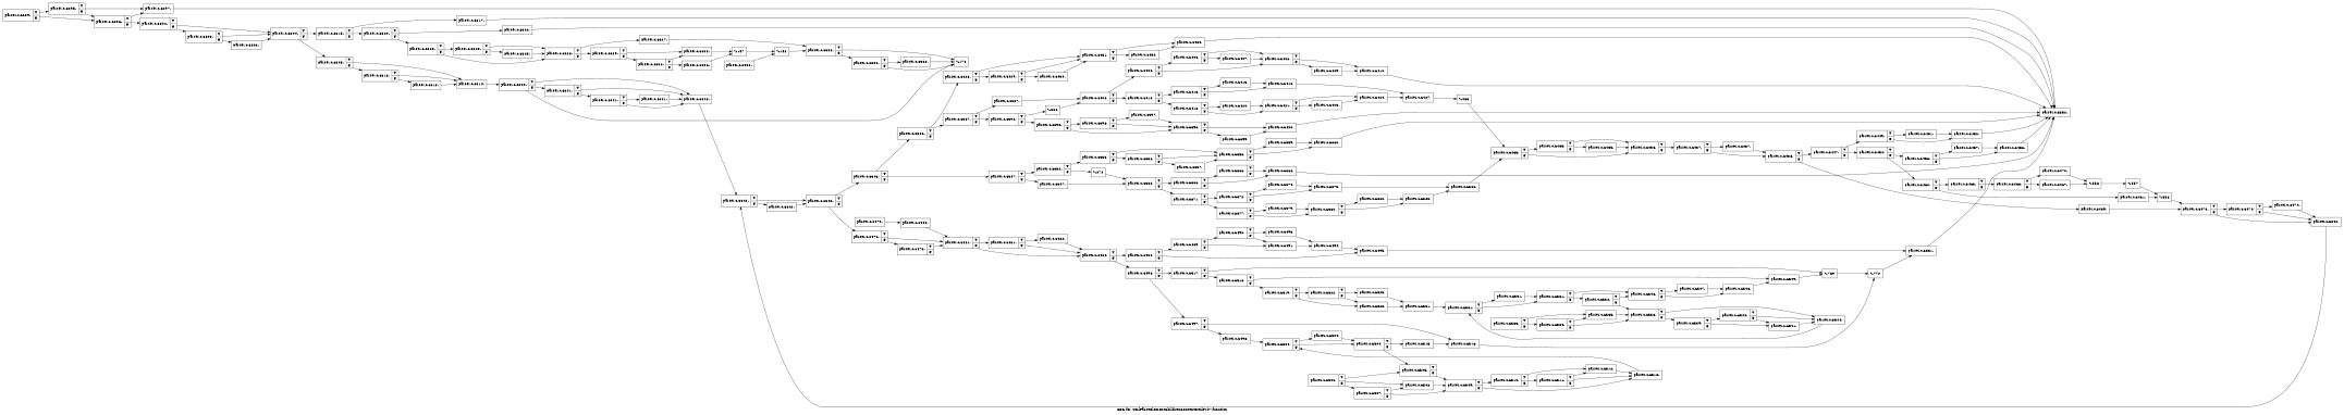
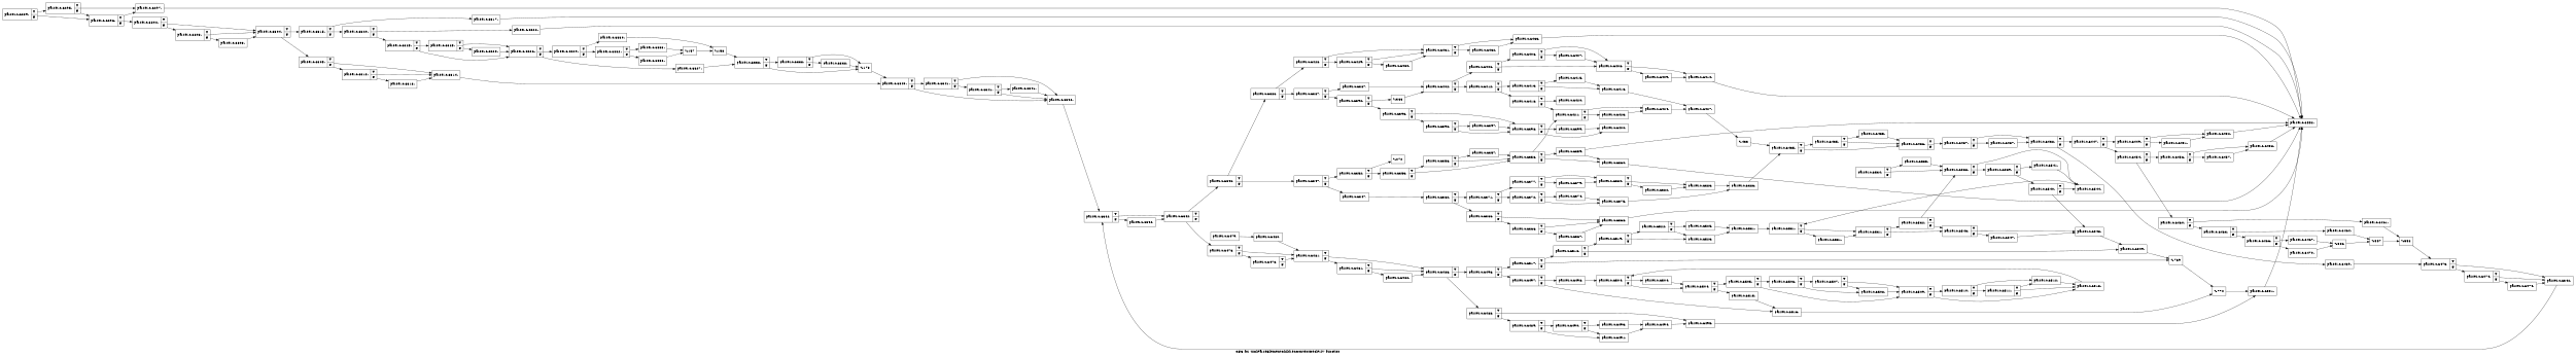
  digraph {
    label="CFG for 'xmlParseElementChildrenContentDeclPriv' function"
    rankdir=LR
    node [shape=record]
    n1 [label="{parser.c:6289:|{<s0>T|<s1>F}}"]
    n2 [label="{parser.c:6295:|{<s0>T|<s1>F}}"]
    n3 [label="{parser.c:6296:|{<s0>T|<s1>F}}"]
    n4 [label="{parser.c:6297:}"]
    n5 [label="{parser.c:6302:|{<s0>T|<s1>F}}"]
    n6 [label="{parser.c:6552:}"]
    n7 [label="{parser.c:6303:|{<s0>T|<s1>F}}"]
    n8 [label="{parser.c:6304:|{<s0>T|<s1>F}}"]
    n9 [label="{parser.c:6303:}"]
    n10 [label="{parser.c:6305:|{<s0>T|<s1>F}}"]
    n11 [label="{parser.c:6315:|{<s0>T|<s1>F}}"]
    n12 [label="{parser.c:6313:|{<s0>T|<s1>F}}"]
    n13 [label="{parser.c:6314:}"]
    n14 [label="{parser.c:6317:}"]
    n15 [label="{parser.c:6320:|{<s0>T|<s1>F}}"]
    n16 [label="{parser.c:6313:}"]
    n17 [label="{parser.c:6340:|{<s0>T|<s1>F}}"]
    n18 [label="{parser.c:6322:}"]
    n19 [label="{parser.c:6325:|{<s0>T|<s1>F}}"]
    n20 [label="{parser.c:6341:|{<s0>T|<s1>F}}"]
    n21 [label="{parser.c:6342:}"]
    n22 [label="{parser.c:6341:|{<s0>T|<s1>F}}"]
    n23 [label="{parser.c:6342:|{<s0>T|<s1>F}}"]
    n24 [label="{parser.c:6325:|{<s0>T|<s1>F}}"]
    n25 [label="{parser.c:6326:|{<s0>T|<s1>F}}"]
    n26 [label="{parser.c:6325:}"]
    n27 [label="{parser.c:6327:}"]
    n28 [label="{parser.c:6329:|{<s0>T|<s1>F}}"]
    n29 [label="{parser.c:6338:|{<s0>T|<s1>F}}"]
    n30 [label="{parser.c:6330:}"]
    n31 [label="{parser.c:6332:|{<s0>T|<s1>F}}"]
    n32 [label="{parser.c:6338:|{<s0>T|<s1>F}}"]
    n33 [label="{%178}"]
    n34 [label="{%158}"]
    n35 [label="{parser.c:6333:}"]
    n36 [label="{parser.c:6336:}"]
    n37 [label="{parser.c:6338:}"]
    n38 [label="{%157}"]
    n39 [label="{parser.c:6341:}"]
    n40 [label="{parser.c:6342:}"]
    n41 [label="{parser.c:6342:|{<s0>T|<s1>F}}"]
    n42 [label="{parser.c:6346:|{<s0>T|<s1>F}}"]
    n43 [label="{parser.c:6476:|{<s0>T|<s1>F}}"]
    n44 [label="{parser.c:6347:|{<s0>T|<s1>F}}"]
    n45 [label="{parser.c:6386:|{<s0>T|<s1>F}}"]
    n46 [label="{parser.c:6476:|{<s0>T|<s1>F}}"]
    n47 [label="{parser.c:6481:|{<s0>T|<s1>F}}"]
    n48 [label="{parser.c:6347:}"]
    n49 [label="{parser.c:6352:|{<s0>T|<s1>F}}"]
    n50 [label="{parser.c:6387:|{<s0>T|<s1>F}}"]
    n51 [label="{parser.c:6428:|{<s0>T|<s1>F}}"]
    n52 [label="{parser.c:6481:|{<s0>T|<s1>F}}"]
    n53 [label="{parser.c:6486:|{<s0>T|<s1>F}}"]
    n54 [label="{parser.c:6362:|{<s0>T|<s1>F}}"]
    n55 [label="{parser.c:6353:|{<s0>T|<s1>F}}"]
    n56 [label="{%272}"]
    n57 [label="{parser.c:6387:}"]
    n58 [label="{parser.c:6392:|{<s0>T|<s1>F}}"]
    n59 [label="{parser.c:6429:|{<s0>T|<s1>F}}"]
    n60 [label="{parser.c:6431:|{<s0>T|<s1>F}}"]
    n61 [label="{parser.c:6366:|{<s0>T|<s1>F}}"]
    n62 [label="{parser.c:6371:|{<s0>T|<s1>F}}"]
    n63 [label="{parser.c:6356:|{<s0>T|<s1>F}}"]
    n64 [label="{parser.c:6358:|{<s0>T|<s1>F}}"]
    n65 [label="{parser.c:6366:|{<s0>T|<s1>F}}"]
    n66 [label="{parser.c:6368:}"]
    n67 [label="{parser.c:6372:|{<s0>T|<s1>F}}"]
    n68 [label="{parser.c:6377:|{<s0>T|<s1>F}}"]
    n69 [label="{parser.c:6357:}"]
    n70 [label="{parser.c:6359:}"]
    n71 [label="{parser.c:6360:}"]
+   n72 [label="{parser.c:6367:}"]
    n73 [label="{parser.c:6374:}"]
    n74 [label="{parser.c:6375:}"]
    n75 [label="{parser.c:6379:}"]
    n76 [label="{parser.c:6380:|{<s0>T|<s1>F}}"]
    n77 [label="{parser.c:6386:}"]
    n78 [label="{parser.c:6382:}"]
    n79 [label="{parser.c:6383:}"]
    n80 [label="{parser.c:6435:|{<s0>T|<s1>F}}"]
    n81 [label="{parser.c:6435:|{<s0>T|<s1>F}}"]
    n82 [label="{parser.c:6436:|{<s0>T|<s1>F}}"]
    n83 [label="{parser.c:6435:}"]
    n84 [label="{parser.c:6437:|{<s0>T|<s1>F}}"]
    n85 [label="{parser.c:6402:|{<s0>T|<s1>F}}"]
    n86 [label="{parser.c:6393:|{<s0>T|<s1>F}}"]
    n87 [label="{%366}"]
    n88 [label="{parser.c:6430:}"]
    n89 [label="{parser.c:6432:}"]
    n90 [label="{parser.c:6433:}"]
    n91 [label="{parser.c:6406:|{<s0>T|<s1>F}}"]
    n92 [label="{parser.c:6412:|{<s0>T|<s1>F}}"]
    n93 [label="{parser.c:6396:|{<s0>T|<s1>F}}"]
    n94 [label="{parser.c:6398:|{<s0>T|<s1>F}}"]
    n95 [label="{parser.c:6406:|{<s0>T|<s1>F}}"]
    n96 [label="{parser.c:6408:|{<s0>T|<s1>F}}"]
    n97 [label="{parser.c:6413:|{<s0>T|<s1>F}}"]
    n98 [label="{parser.c:6418:|{<s0>T|<s1>F}}"]
    n99 [label="{parser.c:6397:}"]
    n100 [label="{parser.c:6399:}"]
    n101 [label="{parser.c:6400:}"]
    n102 [label="{parser.c:6407:}"]
    n103 [label="{parser.c:6409:}"]
    n104 [label="{parser.c:6410:}"]
    n105 [label="{parser.c:6415:}"]
    n106 [label="{parser.c:6416:}"]
    n107 [label="{parser.c:6420:}"]
    n108 [label="{parser.c:6421:|{<s0>T|<s1>F}}"]
    n109 [label="{parser.c:6427:}"]
    n110 [label="{parser.c:6423:}"]
    n111 [label="{parser.c:6424:}"]
    n112 [label="{%433}"]
    n113 [label="{parser.c:6438:|{<s0>T|<s1>F}}"]
    n114 [label="{parser.c:6437:}"]
    n115 [label="{parser.c:6439:}"]
    n116 [label="{parser.c:6447:|{<s0>T|<s1>F}}"]
    n117 [label="{parser.c:6473:|{<s0>T|<s1>F}}"]
    n118 [label="{parser.c:6449:|{<s0>T|<s1>F}}"]
    n119 [label="{parser.c:6454:|{<s0>T|<s1>F}}"]
    n120 [label="{parser.c:6474:|{<s0>T|<s1>F}}"]
    n121 [label="{parser.c:6342:}"]
    n122 [label="{parser.c:6451:}"]
    n123 [label="{parser.c:6452:}"]
    n124 [label="{parser.c:6456:|{<s0>T|<s1>F}}"]
    n125 [label="{parser.c:6460:|{<s0>T|<s1>F}}"]
    n126 [label="{parser.c:6474:}"]
    n127 [label="{parser.c:6457:}"]
    n128 [label="{parser.c:6458:}"]
    n129 [label="{parser.c:6461:}"]
    n130 [label="{parser.c:6463:|{<s0>T|<s1>F}}"]
    n131 [label="{%558}"]
+   n132 [label="{parser.c:6464:}"]
    n133 [label="{parser.c:6466:|{<s0>T|<s1>F}}"]
    n134 [label="{%557}"]
    n135 [label="{parser.c:6467:}"]
    n136 [label="{parser.c:6470:}"]
    n137 [label="{%556}"]
    n138 [label="{parser.c:6482:}"]
    n139 [label="{parser.c:6488:|{<s0>T|<s1>F}}"]
    n140 [label="{parser.c:6496:|{<s0>T|<s1>F}}"]
    n141 [label="{parser.c:6479:}"]
    n142 [label="{parser.c:6480:}"]
    n143 [label="{parser.c:6489:|{<s0>T|<s1>F}}"]
    n144 [label="{parser.c:6495:}"]
    n145 [label="{parser.c:6497:|{<s0>T|<s1>F}}"]
    n146 [label="{parser.c:6517:|{<s0>T|<s1>F}}"]
    n147 [label="{parser.c:6491:}"]
    n148 [label="{parser.c:6490:|{<s0>T|<s1>F}}"]
    n149 [label="{parser.c:6551:}"]
    n150 [label="{parser.c:6498:}"]
    n151 [label="{parser.c:6516:}"]
    n152 [label="{parser.c:6518:|{<s0>T|<s1>F}}"]
    n153 [label="{%769}"]
    n154 [label="{parser.c:6494:}"]
    n155 [label="{parser.c:6493:}"]
    n156 [label="{parser.c:6504:|{<s0>T|<s1>F}}"]
    n157 [label="{%770}"]
    n158 [label="{parser.c:6519:|{<s0>T|<s1>F}}"]
    n159 [label="{parser.c:6549:}"]
    n160 [label="{parser.c:6504:}"]
    n161 [label="{parser.c:6504:|{<s0>T|<s1>F}}"]
    n162 [label="{parser.c:6505:|{<s0>T|<s1>F}}"]
    n163 [label="{parser.c:6515:}"]
    n164 [label="{parser.c:6506:|{<s0>T|<s1>F}}"]
    n165 [label="{parser.c:6509:|{<s0>T|<s1>F}}"]
    n166 [label="{parser.c:6508:}"]
    n167 [label="{parser.c:6507:|{<s0>T|<s1>F}}"]
    n168 [label="{parser.c:6510:|{<s0>T|<s1>F}}"]
    n169 [label="{parser.c:6513:}"]
    n170 [label="{parser.c:6512:}"]
    n171 [label="{parser.c:6511:|{<s0>T|<s1>F}}"]
    n172 [label="{parser.c:6523:}"]
    n173 [label="{parser.c:6522:|{<s0>T|<s1>F}}"]
    n174 [label="{parser.c:6531:}"]
    n175 [label="{parser.c:6525:}"]
    n176 [label="{parser.c:6531:|{<s0>T|<s1>F}}"]
    n177 [label="{parser.c:6531:}"]
    n178 [label="{parser.c:6531:|{<s0>T|<s1>F}}"]
    n179 [label="{parser.c:6532:|{<s0>T|<s1>F}}"]
    n180 [label="{parser.c:6546:|{<s0>T|<s1>F}}"]
    n181 [label="{parser.c:6538:|{<s0>T|<s1>F}}"]
    n182 [label="{parser.c:6547:}"]
    n183 [label="{parser.c:6548:}"]
-   n184 [label="{parser.c:6533:|{<s0>T|<s1>F}}"]
    n185 [label="{parser.c:6535:}"]
    n186 [label="{parser.c:6534:|{<s0>T|<s1>F}}"]
    n187 [label="{parser.c:6539:|{<s0>T|<s1>F}}"]
    n188 [label="{parser.c:6544:}"]
    n189 [label="{parser.c:6541:}"]
    n190 [label="{parser.c:6540:|{<s0>T|<s1>F}}"]
    n1 -> n2
    n1 -> n3
    n2 -> n3
    n2 -> n4
    n3 -> n4
    n3 -> n5
    n4 -> n6
    n5 -> n7
    n5 -> n8
    n7 -> n8
    n7 -> n9
    n8 -> n10
    n8 -> n11
    n9 -> n8
    n10 -> n12
    n10 -> n13
    n11 -> n14
    n11 -> n15
    n12 -> n13
    n12 -> n16
    n13 -> n17
    n14 -> n6
    n15 -> n18
    n15 -> n19
    n16 -> n13
    n17 -> n20
    n17 -> n21
    n18 -> n6
    n19 -> n24
    n19 -> n25
    n20 -> n21
    n20 -> n22
    n21 -> n23
    n22 -> n21
    n22 -> n39
    n23 -> n40
    n23 -> n41
    n24 -> n25
    n24 -> n26
    n25 -> n27
    n25 -> n28
    n26 -> n25
    n27 -> n29
-   n28 -> n35
+   n28 -> n30
    n28 -> n31
    n29 -> n32
    n29 -> n33
    n30 -> n34
    n31 -> n35
    n31 -> n36
    n32 -> n33
    n32 -> n37
-   n17 -> n33
+   n33 -> n17
    n34 -> n29
    n35 -> n38
    n36 -> n38
    n37 -> n33
    n38 -> n34
    n39 -> n21
    n40 -> n41
    n41 -> n42
    n41 -> n43
    n42 -> n44
    n42 -> n45
    n43 -> n46
    n43 -> n47
    n44 -> n48
    n44 -> n49
    n45 -> n50
    n45 -> n51
    n46 -> n47
    n47 -> n52
    n47 -> n53
    n48 -> n54
    n49 -> n55
    n49 -> n56
    n50 -> n57
    n50 -> n58
    n51 -> n59
    n51 -> n60
    n52 -> n53
    n52 -> n138
    n53 -> n139
    n53 -> n140
    n54 -> n61
    n54 -> n62
    n55 -> n63
    n55 -> n64
-   n56 -> n54
    n57 -> n85
    n58 -> n86
    n58 -> n87
    n59 -> n60
    n59 -> n88
    n60 -> n89
    n60 -> n90
    n61 -> n65
    n61 -> n66
    n62 -> n67
    n62 -> n68
    n63 -> n64
    n63 -> n69
    n64 -> n70
    n64 -> n71
    n65 -> n66
+   n65 -> n72
    n66 -> n6
    n67 -> n73
    n67 -> n74
    n68 -> n75
    n68 -> n76
    n69 -> n64
    n70 -> n71
    n71 -> n6
+   n72 -> n66
    n73 -> n74
    n74 -> n77
    n75 -> n76
    n76 -> n78
    n76 -> n79
    n77 -> n80
    n78 -> n79
    n79 -> n77
    n80 -> n81
    n80 -> n82
    n81 -> n82
    n81 -> n83
    n82 -> n84
    n83 -> n82
    n84 -> n113
    n84 -> n114
    n85 -> n91
    n85 -> n92
    n86 -> n93
    n86 -> n94
    n87 -> n85
    n88 -> n60
    n89 -> n90
    n90 -> n6
    n91 -> n95
    n91 -> n96
    n92 -> n97
    n92 -> n98
    n93 -> n94
    n93 -> n99
    n94 -> n100
    n94 -> n101
    n95 -> n96
    n95 -> n102
    n96 -> n103
    n96 -> n104
    n97 -> n105
    n97 -> n106
    n98 -> n107
    n98 -> n108
    n99 -> n94
    n100 -> n101
-   n101 -> n6
+   n70 -> n6
    n102 -> n96
    n103 -> n104
    n104 -> n6
    n105 -> n106
    n106 -> n109
-   n107 -> n108
+   n64 -> n108
    n108 -> n110
    n108 -> n111
    n109 -> n112
    n110 -> n111
    n111 -> n109
    n112 -> n80
    n113 -> n115
    n113 -> n116
    n114 -> n113
    n115 -> n117
    n116 -> n118
    n116 -> n119
    n117 -> n120
    n117 -> n121
    n118 -> n122
    n118 -> n123
    n119 -> n124
    n119 -> n125
    n120 -> n121
    n120 -> n126
    n121 -> n23
    n122 -> n123
    n123 -> n6
    n124 -> n127
    n124 -> n128
    n125 -> n129
    n125 -> n130
    n126 -> n121
    n127 -> n128
    n128 -> n6
    n129 -> n131
+   n130 -> n132
    n130 -> n133
    n131 -> n117
+   n132 -> n134
    n133 -> n135
    n133 -> n136
    n134 -> n131
    n135 -> n137
    n136 -> n137
    n137 -> n134
    n138 -> n53
    n139 -> n143
    n139 -> n144
    n140 -> n145
    n140 -> n146
    n141 -> n142
    n142 -> n47
    n143 -> n147
    n143 -> n148
    n144 -> n149
    n145 -> n150
    n145 -> n151
    n146 -> n152
    n146 -> n153
    n147 -> n154
    n148 -> n147
    n148 -> n155
    n149 -> n6
    n150 -> n156
    n151 -> n157
    n152 -> n158
    n152 -> n159
    n153 -> n157
    n154 -> n144
    n155 -> n154
    n156 -> n160
    n156 -> n161
    n157 -> n149
    n158 -> n172
    n158 -> n173
    n159 -> n153
    n160 -> n161
    n161 -> n162
    n161 -> n163
-   n164 -> n162
+   n162 -> n164
    n162 -> n165
    n163 -> n151
    n164 -> n166
    n164 -> n167
    n165 -> n168
    n165 -> n169
    n166 -> n165
    n167 -> n165
    n167 -> n166
    n168 -> n170
    n168 -> n171
    n169 -> n156
    n170 -> n169
    n171 -> n169
    n171 -> n170
    n172 -> n174
    n173 -> n172
    n173 -> n175
    n174 -> n176
    n175 -> n174
    n176 -> n177
    n176 -> n178
    n177 -> n178
    n178 -> n179
    n178 -> n180
    n179 -> n180
    n179 -> n181
    n180 -> n182
    n180 -> n183
    n181 -> n187
    n181 -> n188
    n182 -> n183
    n183 -> n159
-   n184 -> n185
-   n184 -> n186
    n185 -> n181
    n186 -> n181
    n186 -> n185
    n187 -> n189
    n187 -> n190
    n188 -> n176
    n189 -> n188
    n190 -> n188
-   n190 -> n189
+   n190 -> n183
  }
